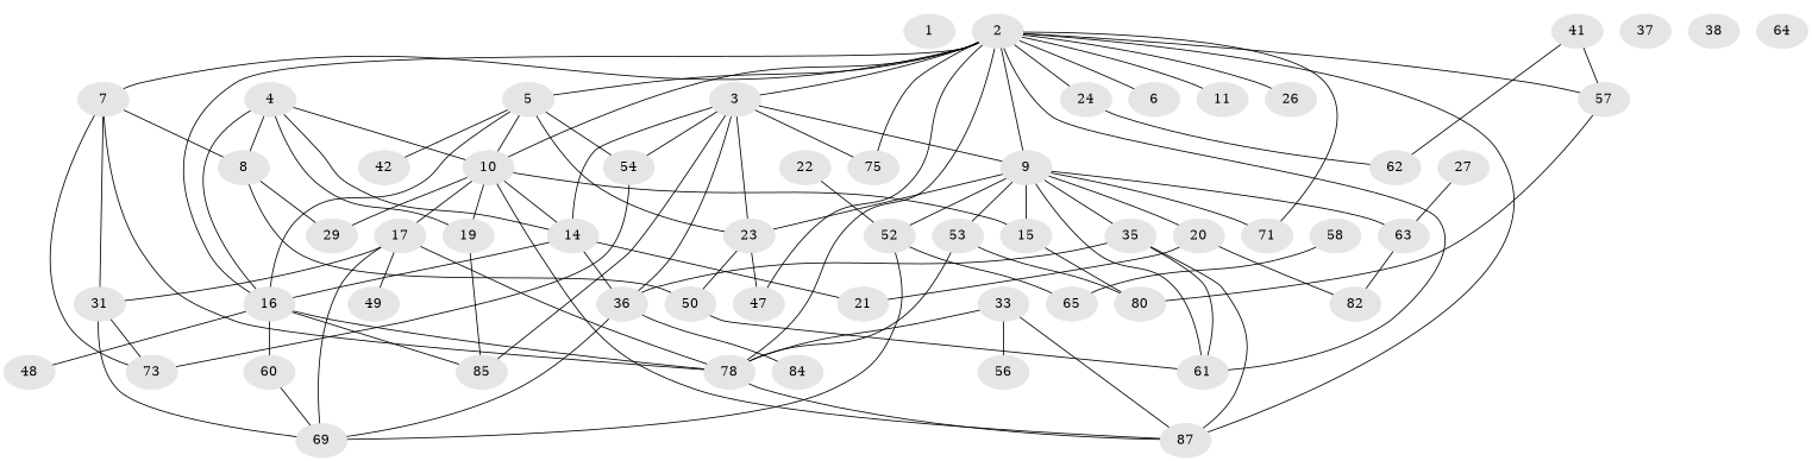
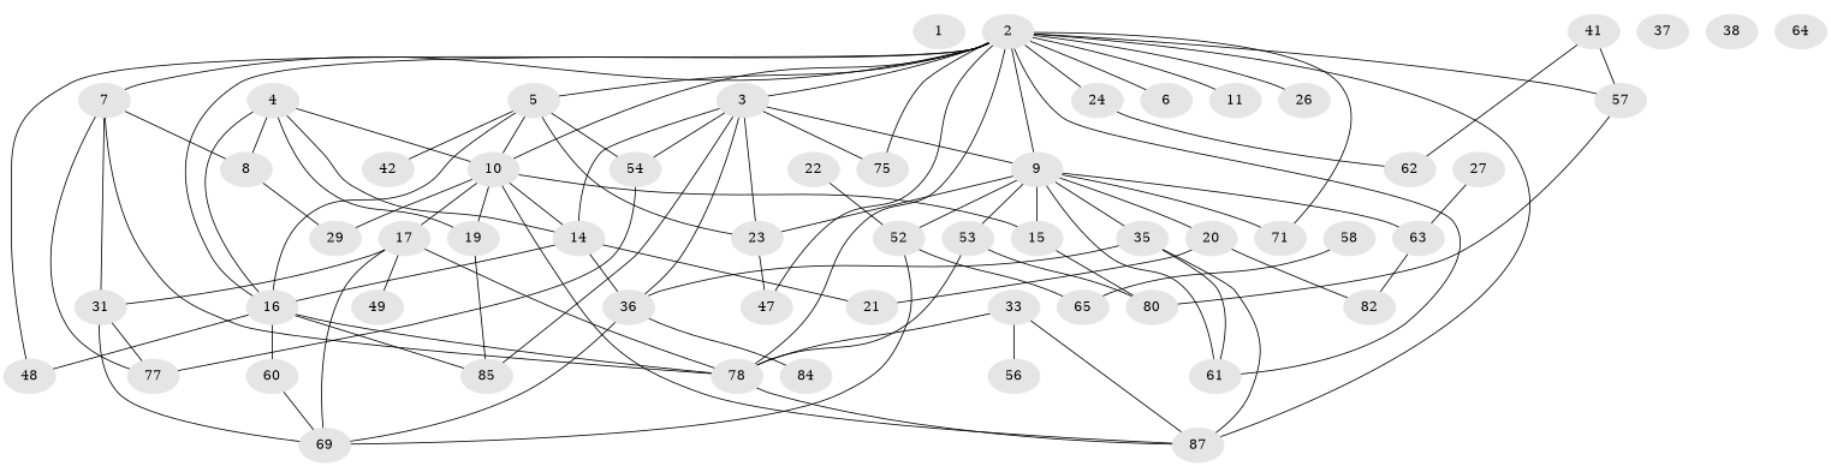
  graph {
    node [color=gray90 style=filled]
    1
    2 [super="+13+34+40+44+59+74"]
    3 [super="+46+73"]
    5 [super="+28+45+79"]
    6
    7 [super="+68"]
    9 [super="+39+67+86"]
    10 [super="+25+66"]
    11 [super="+32"]
    16 [super="+30+51+81"]
    24
    26
    47
    48
    57
    61
    71
    75
    78
    87
    14 [super="+83"]
    23
    36
    54
    85
    42
    8 [super="+12+18"]
    31
-   77 [label=73]
+   77
    15 [super="+55"]
    20
    35
    52
    53
    63
    19
    29
    17
    60
    62
    80
    21
-   50
    69
    84
    4 [super="+43+76"]
    82
    65
    49
    22
    27
    33
    56
    37
    38
    41
    58
    64
    2 -- 3
    2 -- 5
    2 -- 6
    2 -- 7 [weight=2]
    2 -- 9
    2 -- 10 [weight=2]
    2 -- 11
    2 -- 16
    2 -- 24
    2 -- 26 [weight=2]
    2 -- 47
+   2 -- 48
    2 -- 57 [weight=2]
    2 -- 61
    2 -- 71
    2 -- 75
    2 -- 78
    2 -- 87 [weight=2]
    3 -- 9
    3 -- 75
    3 -- 14
    3 -- 23
    3 -- 36
    3 -- 54
    3 -- 85
    5 -- 10
    5 -- 16
    5 -- 23
    5 -- 54
    5 -- 42
    7 -- 78
    7 -- 8
    7 -- 31
    7 -- 77
    9 -- 61
    9 -- 71
    9 -- 23
    9 -- 15
    9 -- 20
    9 -- 35
    9 -- 52
    9 -- 53
    9 -- 63
    10 -- 87
    10 -- 14
    10 -- 15
    10 -- 19
    10 -- 29
    10 -- 17
    16 -- 48
    16 -- 78
    16 -- 85
    16 -- 60
    24 -- 62
    57 -- 80
    78 -- 87
    14 -- 16
    14 -- 36
    14 -- 21
    23 -- 47
-   23 -- 50
    36 -- 69
    36 -- 84
    54 -- 77
    8 -- 29
-   8 -- 50
    31 -- 77
    31 -- 69
    15 -- 80
    20 -- 21
    20 -- 82
    35 -- 61
    35 -- 87
    35 -- 36
    52 -- 69
    52 -- 65
    53 -- 78
    53 -- 80
    63 -- 82
    19 -- 85
    17 -- 78
    17 -- 31
    17 -- 69
    17 -- 49
    60 -- 69
-   50 -- 61
    4 -- 10
    4 -- 16 [weight=2]
    4 -- 14
    4 -- 8
    4 -- 19
    22 -- 52
    27 -- 63
    33 -- 78
    33 -- 87
    33 -- 56
    41 -- 57
    41 -- 62
    58 -- 65
  }
